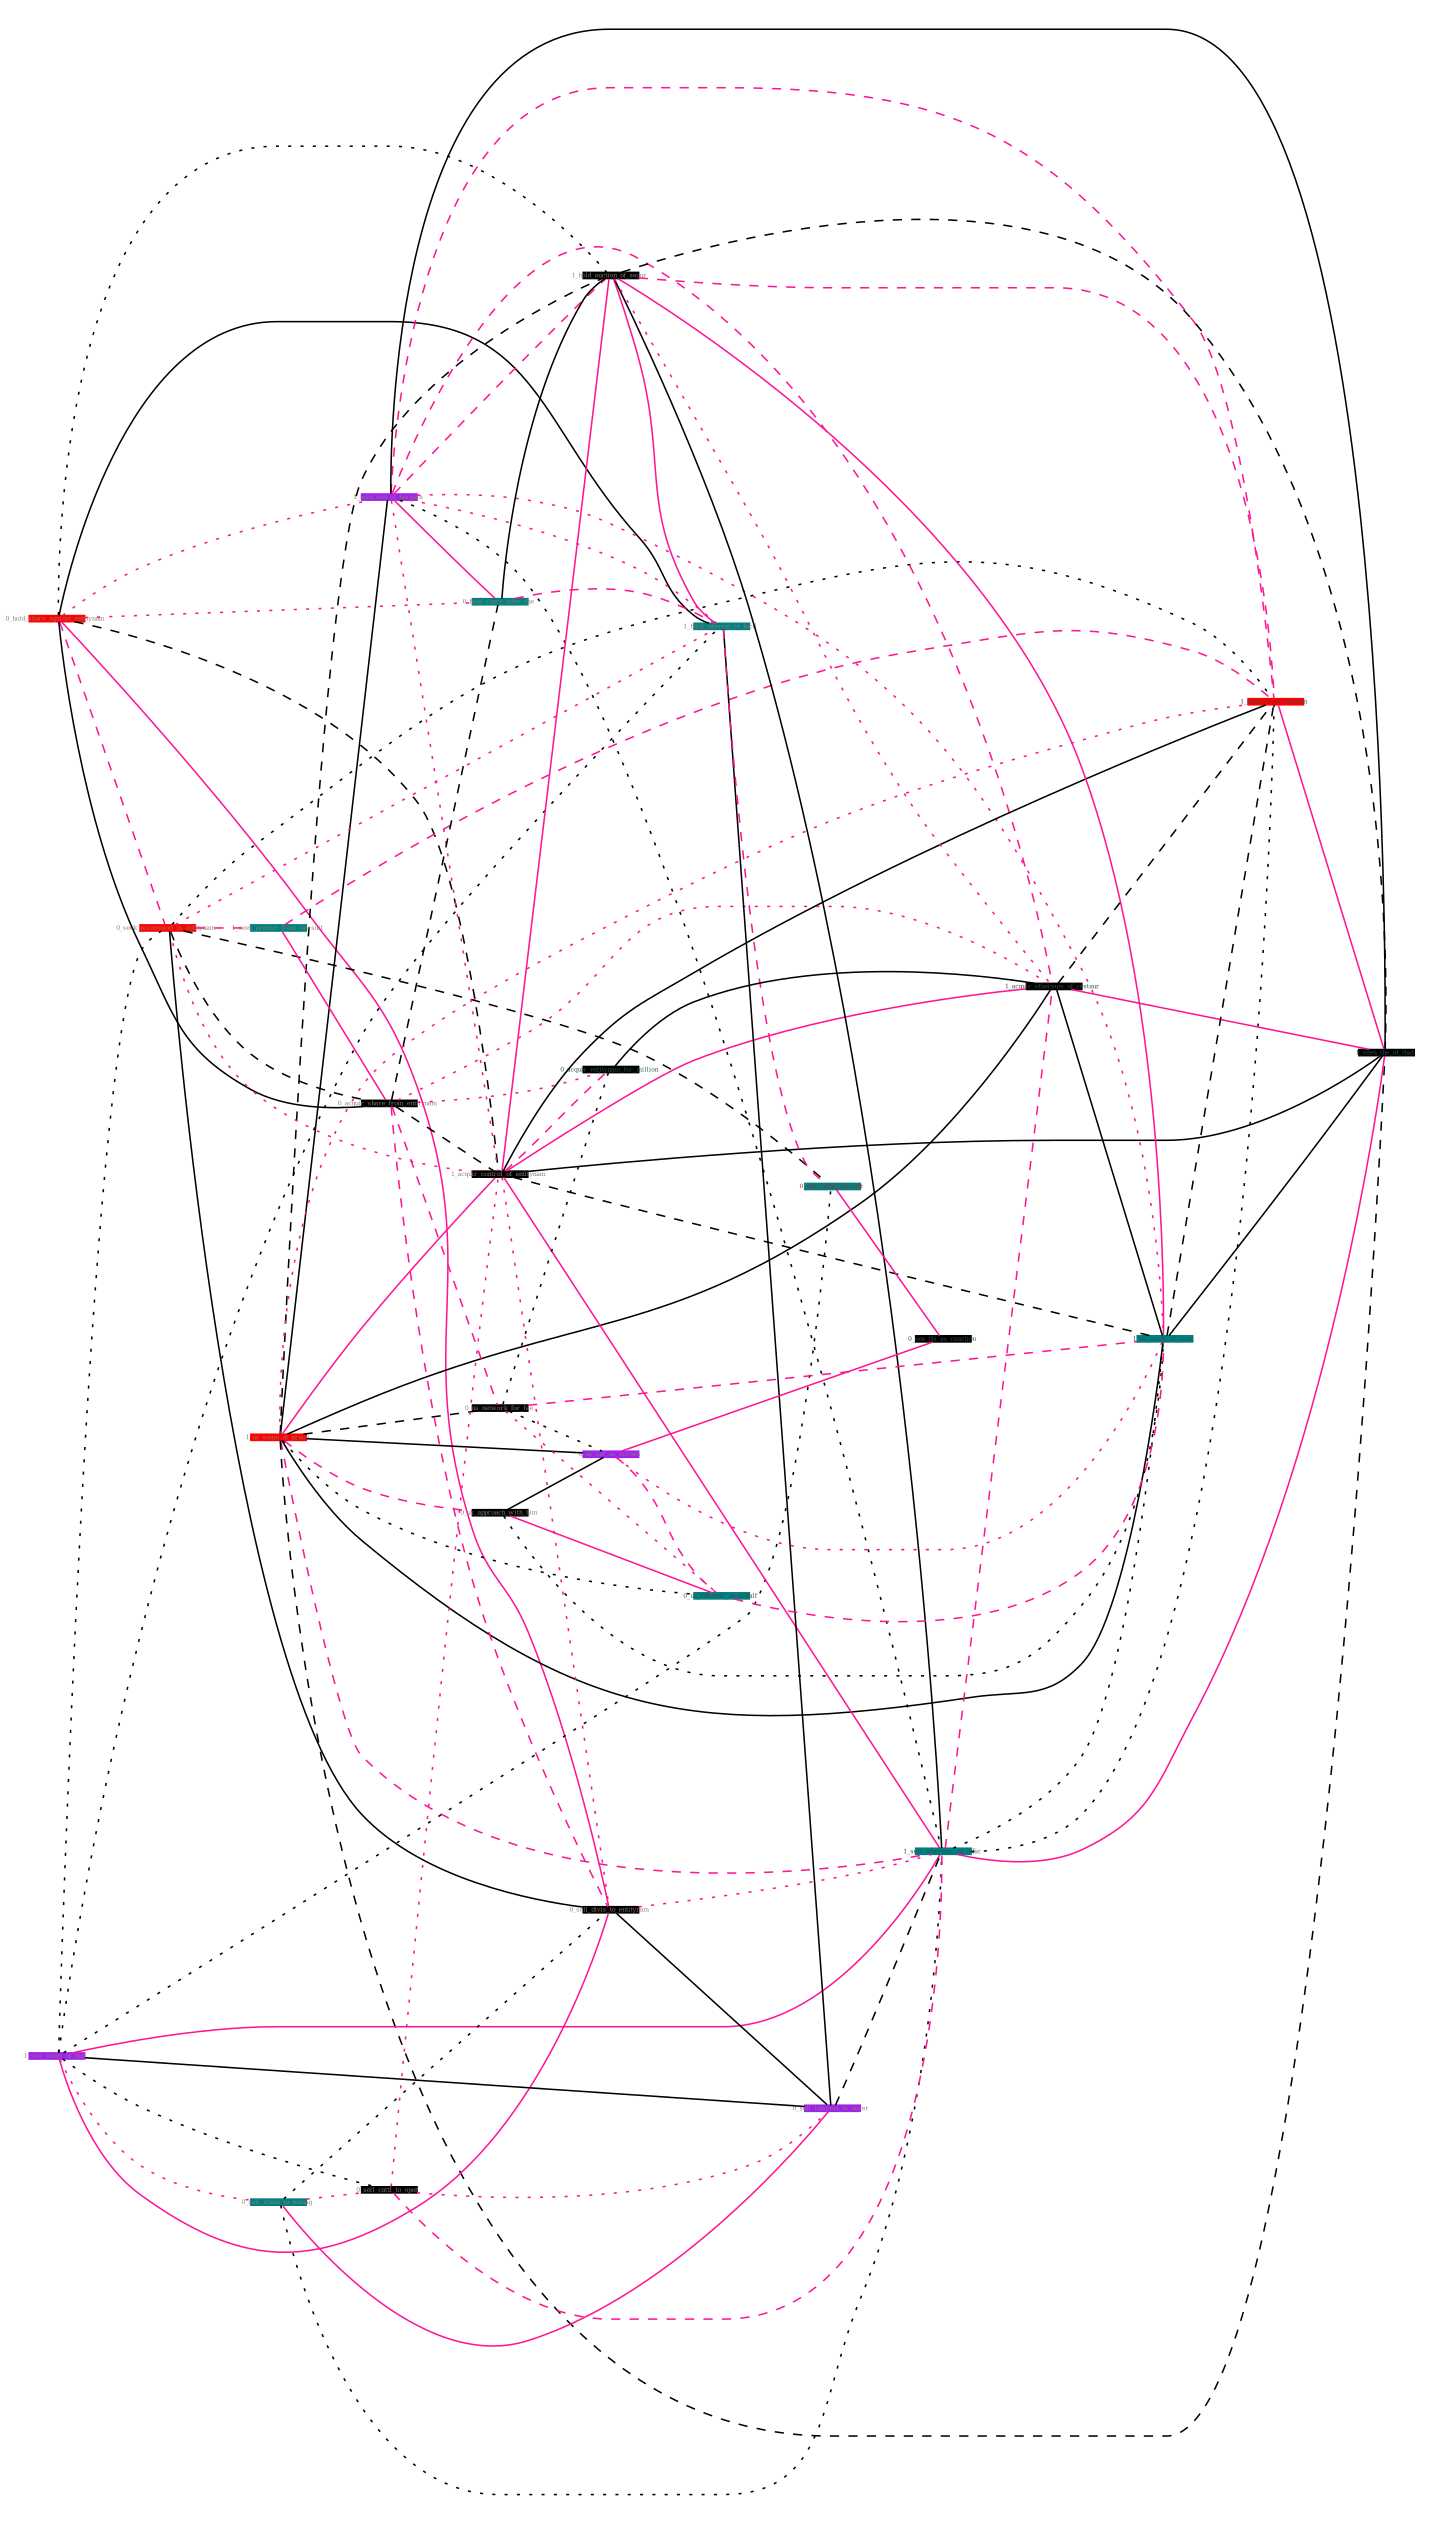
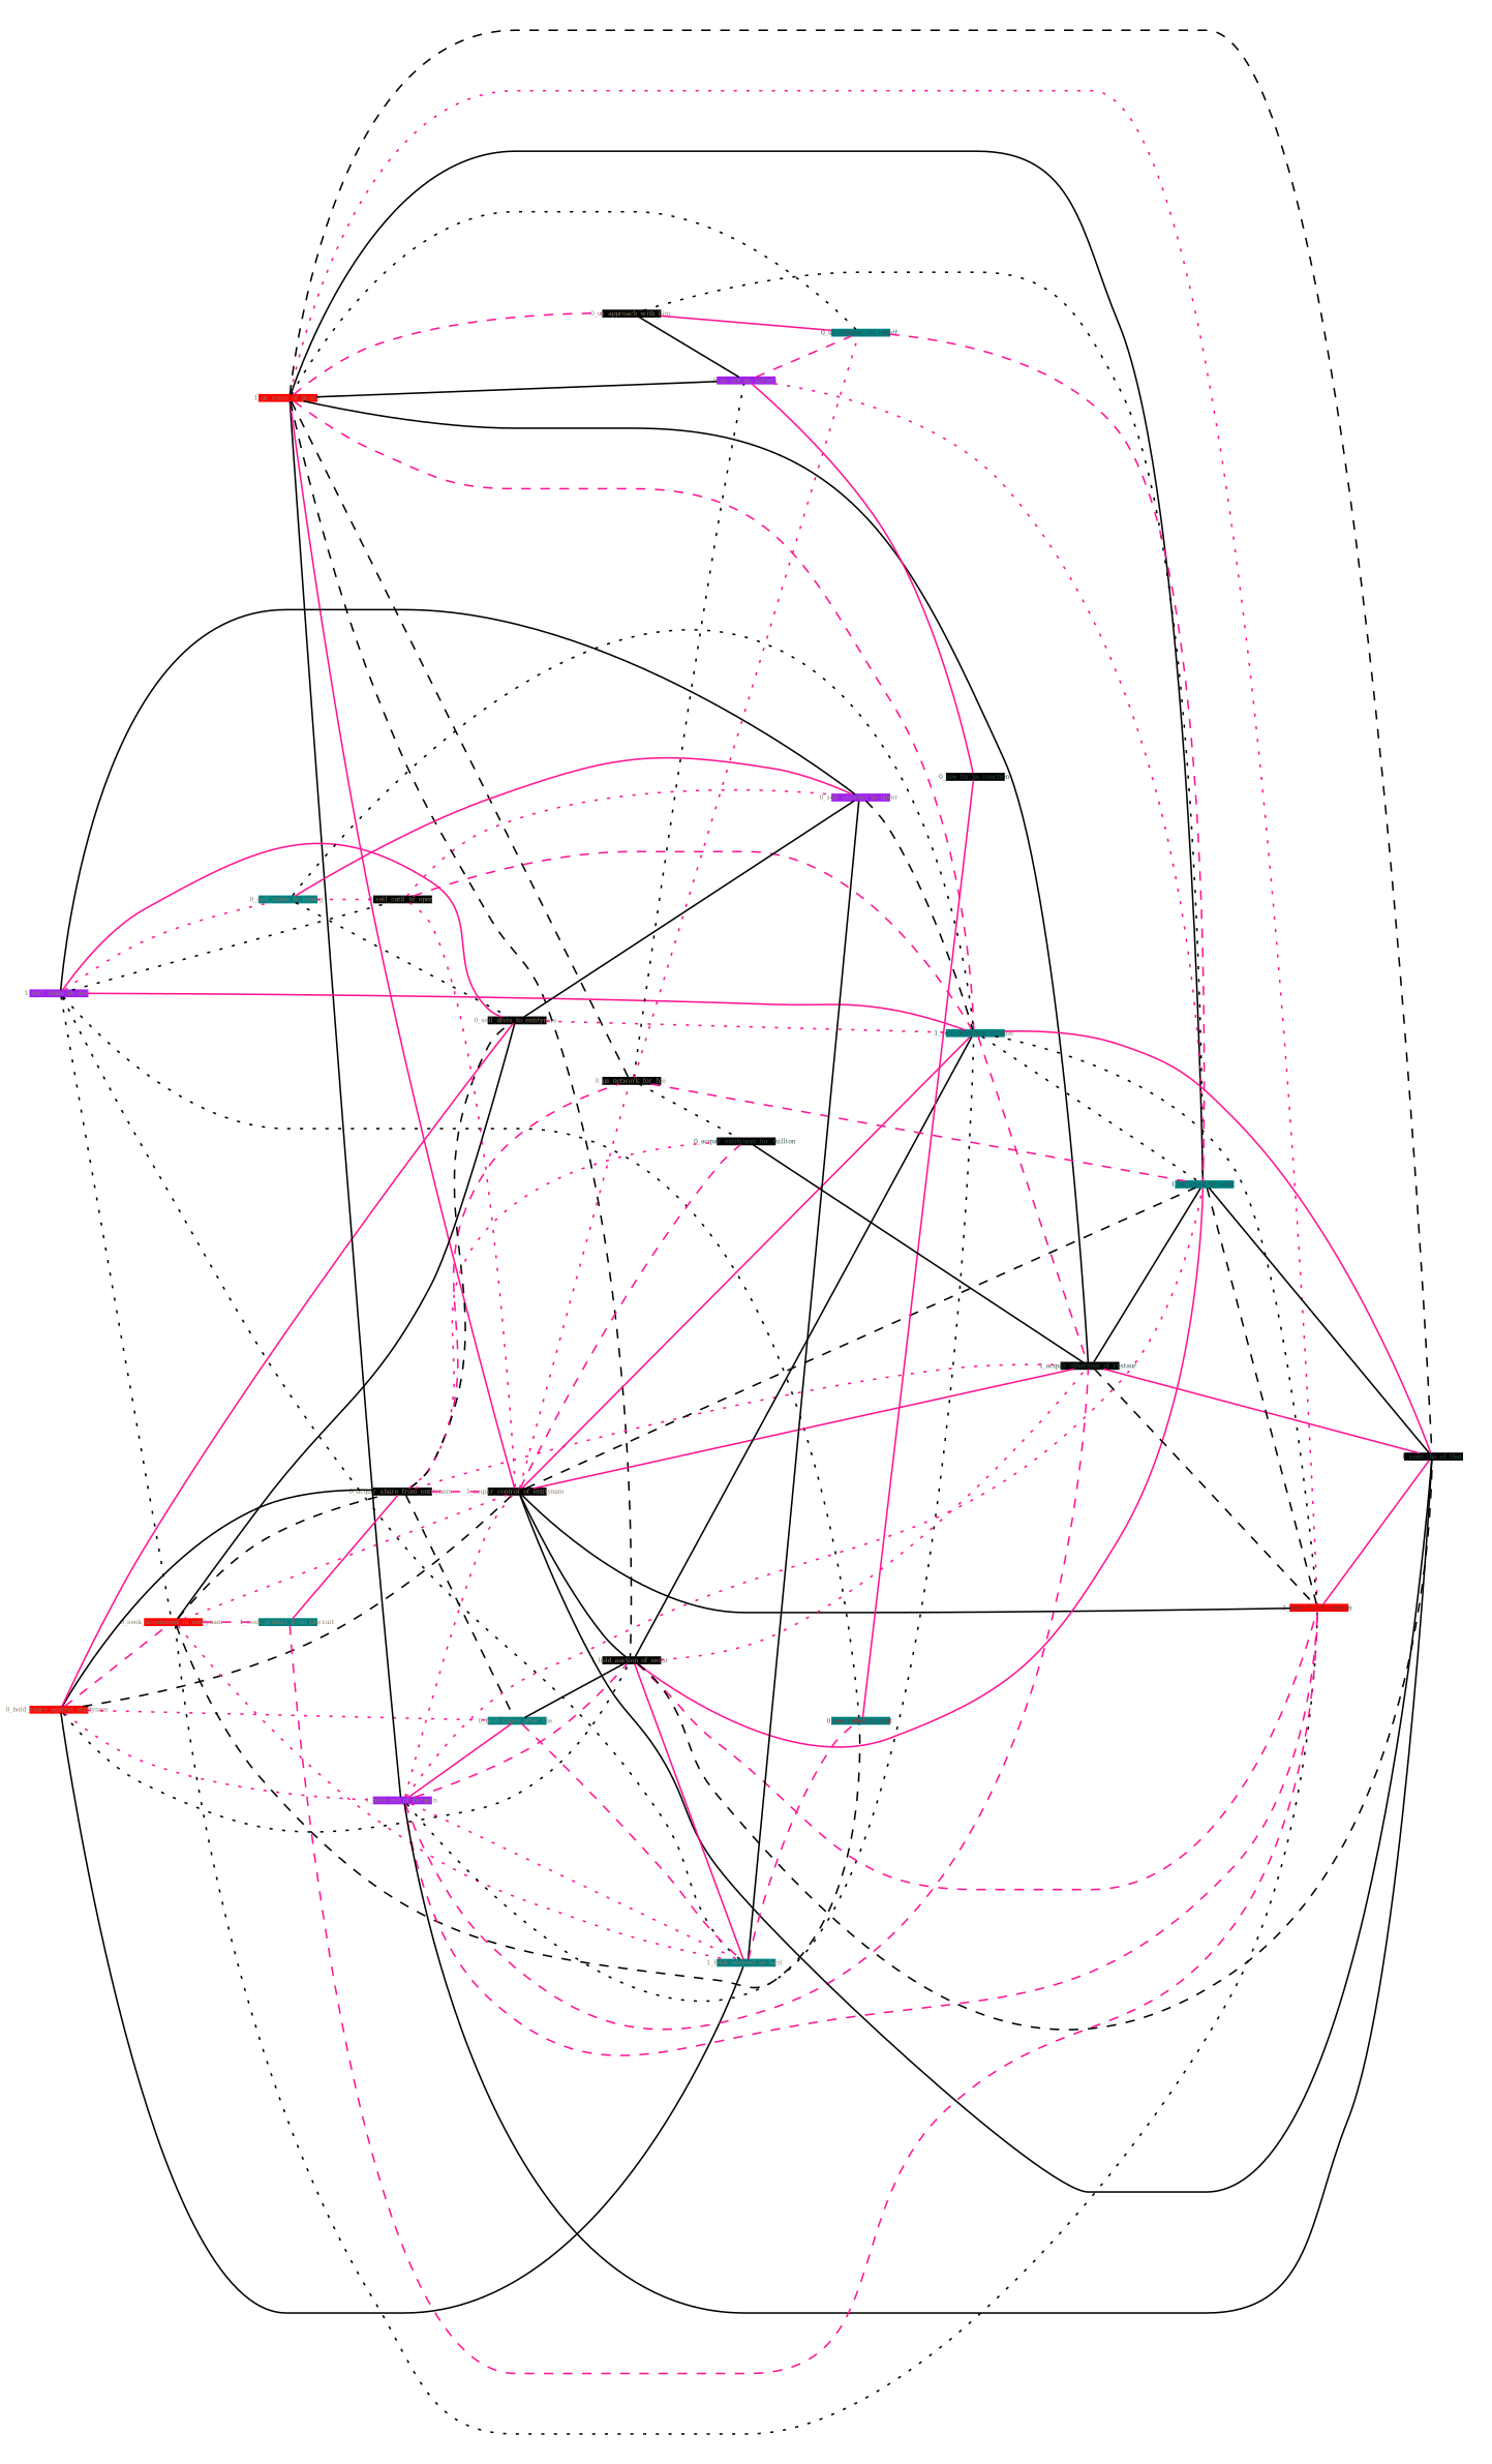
  graph {
    rankdir=LR
    node [color=black fixedsize=true fontcolor="#8b7d6b" fontsize=4 shape=polygon style=filled]
    edge [color=deeppink style=solid w=1]
    "0_hold_share_against_entitynam " [color=red height=.06 width=.5]
    "1_us_some_of_proce " [color=red height=.06 width=.5]
    "1_sell_stake_in_unit " [color=purple height=.06 width=.5]
    "0_seek_accommod_in_entitynam " [color=red height=.06 width=.5]
    "1_hold_end_of_bargain " [color=purple height=.06 width=.5]
    "1_seek_protect_from_lawsuit " [color=teal height=.06 width=.5]
    "0_acquir_share_from_entitynam " [height=.06 width=.5]
    "1_acquir_control_of_entitynam " [height=.06 width=.5]
    "0_hold_share_after_the " [color=teal height=.06 width=.5]
    "0_sell_stake_to_manag " [color=teal height=.06 width=.5]
    "1_hold_auction_of_secur " [height=.06 width=.5]
    "0_us_approach_with_him " [height=.06 width=.5]
    "0_sell_cattl_to_oper " [height=.06 width=.5]
    "0_us_network_for_fee " [height=.06 width=.5]
    "1_hold_interest_in_facil " [color=teal height=.06 width=.5]
    "0_sell_divis_to_entitynam " [height=.06 width=.5]
    "0_us_set_as_screen " [color=purple height=.06 width=.5]
    "0_sell_interest_to_buyer " [color=purple height=.06 width=.5]
    "0_see_relief_in_cost " [color=teal fontcolor="#b22222" height=.06 width=.5]
    "1_sell_othernum_of_offic " [color=teal fontcolor="#2f4f4f" height=.06 width=.5]
    "0_us_influenc_on_behalf " [color=teal fontcolor="#2f4f4f" height=.06 width=.5]
    "1_acquir_othernum_of_restaur " [fontcolor="#2f4f4f" height=.06 width=.5]
    "1_us_stock_of_capit " [color=teal fontcolor="#2f4f4f" height=.06 width=.5]
    "1_seek_%_of_concern " [color=red fontcolor="#2f4f4f" height=.06 width=.5]
    "1_seen_the_of_that " [fontcolor="#2f4f4f" height=.06 width=.5]
    "0_acquir_entitynam_for_million " [fontcolor="#2f4f4f" height=.06 width=.5]
    "0_see_thi_as_reaction " [fontcolor="#2f4f4f" height=.06 width=.5]
    subgraph sub_1 {
      "0_hold_share_against_entitynam "
      "1_us_some_of_proce "
      "1_sell_stake_in_unit "
      "0_seek_accommod_in_entitynam "
      "1_hold_end_of_bargain "
      "1_seek_protect_from_lawsuit "
      "0_acquir_share_from_entitynam "
      "1_acquir_control_of_entitynam "
      "0_hold_share_after_the "
      "0_sell_stake_to_manag "
      "1_hold_auction_of_secur "
      "0_us_approach_with_him "
      "0_sell_cattl_to_oper "
      "0_us_network_for_fee "
      "1_hold_interest_in_facil "
      "0_sell_divis_to_entitynam "
      "0_us_set_as_screen "
      "0_sell_interest_to_buyer "
    }
    subgraph sub_2 {
      "0_see_relief_in_cost "
    }
    "0_hold_share_against_entitynam " -- "0_seek_accommod_in_entitynam " [style=dashed]
    "0_hold_share_against_entitynam " -- "1_hold_end_of_bargain " [style=dotted]
    "0_hold_share_against_entitynam " -- "0_acquir_share_from_entitynam " [color=black w=2]
    "0_hold_share_against_entitynam " -- "1_acquir_control_of_entitynam " [color=black style=dashed]
    "0_hold_share_against_entitynam " -- "0_hold_share_after_the " [style=dotted w=2]
    "0_hold_share_against_entitynam " -- "1_hold_auction_of_secur " [color=black style=dotted]
    "0_hold_share_against_entitynam " -- "1_hold_interest_in_facil " [color=black]
    "0_hold_share_against_entitynam " -- "0_sell_divis_to_entitynam "
    "1_us_some_of_proce " -- "1_hold_end_of_bargain " [color=black]
    "1_us_some_of_proce " -- "1_acquir_control_of_entitynam "
    "1_us_some_of_proce " -- "1_hold_auction_of_secur " [color=black style=dashed]
    "1_us_some_of_proce " -- "0_us_approach_with_him " [style=dashed]
    "1_us_some_of_proce " -- "0_us_network_for_fee " [color=black style=dashed]
    "1_us_some_of_proce " -- "0_us_set_as_screen " [color=black]
    "1_us_some_of_proce " -- "1_sell_othernum_of_offic " [style=dashed]
    "1_us_some_of_proce " -- "0_us_influenc_on_behalf " [color=black style=dotted]
    "1_us_some_of_proce " -- "1_acquir_othernum_of_restaur " [color=black]
    "1_us_some_of_proce " -- "1_us_stock_of_capit " [color=black w=2]
    "1_us_some_of_proce " -- "1_seek_%_of_concern " [style=dotted]
    "1_us_some_of_proce " -- "1_seen_the_of_that " [color=black style=dashed]
    "1_sell_stake_in_unit " -- "0_seek_accommod_in_entitynam " [color=black style=dotted]
    "1_sell_stake_in_unit " -- "0_sell_stake_to_manag " [style=dotted w=2]
    "1_sell_stake_in_unit " -- "0_sell_cattl_to_oper " [color=black style=dotted]
    "1_sell_stake_in_unit " -- "1_hold_interest_in_facil " [color=black style=dotted]
    "1_sell_stake_in_unit " -- "0_sell_divis_to_entitynam "
    "1_sell_stake_in_unit " -- "0_sell_interest_to_buyer " [color=black]
    "1_sell_stake_in_unit " -- "0_see_relief_in_cost " [color=black style=dotted]
    "1_sell_stake_in_unit " -- "1_sell_othernum_of_offic "
    "0_seek_accommod_in_entitynam " -- "1_seek_protect_from_lawsuit " [style=dashed]
    "0_seek_accommod_in_entitynam " -- "0_acquir_share_from_entitynam " [color=black style=dashed]
    "0_seek_accommod_in_entitynam " -- "1_acquir_control_of_entitynam " [style=dotted]
    "0_seek_accommod_in_entitynam " -- "1_hold_interest_in_facil " [style=dotted]
    "0_seek_accommod_in_entitynam " -- "0_sell_divis_to_entitynam " [color=black]
    "0_seek_accommod_in_entitynam " -- "0_see_relief_in_cost " [color=black style=dashed]
    "0_seek_accommod_in_entitynam " -- "1_seek_%_of_concern " [color=black style=dotted]
    "1_hold_end_of_bargain " -- "1_acquir_control_of_entitynam " [style=dotted]
    "1_hold_end_of_bargain " -- "0_hold_share_after_the "
    "1_hold_end_of_bargain " -- "1_hold_auction_of_secur " [style=dashed w=2]
    "1_hold_end_of_bargain " -- "1_hold_interest_in_facil " [style=dotted]
    "1_hold_end_of_bargain " -- "1_sell_othernum_of_offic " [color=black style=dotted]
    "1_hold_end_of_bargain " -- "1_acquir_othernum_of_restaur " [style=dashed]
    "1_hold_end_of_bargain " -- "1_us_stock_of_capit " [style=dotted]
    "1_hold_end_of_bargain " -- "1_seek_%_of_concern " [style=dashed]
    "1_hold_end_of_bargain " -- "1_seen_the_of_that " [color=black]
    "1_seek_protect_from_lawsuit " -- "0_acquir_share_from_entitynam "
    "1_seek_protect_from_lawsuit " -- "1_seek_%_of_concern " [style=dashed]
-   "0_acquir_share_from_entitynam " -- "1_acquir_control_of_entitynam " [color=black style=dashed w=2]
+   "0_acquir_share_from_entitynam " -- "1_acquir_control_of_entitynam " [style=dashed w=2]
    "0_acquir_share_from_entitynam " -- "0_hold_share_after_the " [color=black style=dashed]
    "0_acquir_share_from_entitynam " -- "0_us_network_for_fee " [style=dashed]
-   "0_acquir_share_from_entitynam " -- "0_sell_divis_to_entitynam " [style=dashed]
+   "0_acquir_share_from_entitynam " -- "0_sell_divis_to_entitynam " [color=black style=dashed]
    "0_acquir_share_from_entitynam " -- "1_acquir_othernum_of_restaur " [style=dotted]
    "0_acquir_share_from_entitynam " -- "0_acquir_entitynam_for_million " [style=dotted]
-   "1_acquir_control_of_entitynam " -- "1_hold_auction_of_secur "
-   "1_acquir_control_of_entitynam " -- "0_sell_divis_to_entitynam " [style=dotted]
+   "1_acquir_control_of_entitynam " -- "1_hold_auction_of_secur " [color=black]
+   "1_acquir_control_of_entitynam " -- "0_us_network_for_fee " [style=dotted]
    "1_acquir_control_of_entitynam " -- "1_sell_othernum_of_offic "
    "1_acquir_control_of_entitynam " -- "1_acquir_othernum_of_restaur " [w=2]
    "1_acquir_control_of_entitynam " -- "1_us_stock_of_capit " [color=black style=dashed]
    "1_acquir_control_of_entitynam " -- "1_seek_%_of_concern " [color=black]
    "1_acquir_control_of_entitynam " -- "1_seen_the_of_that " [color=black]
    "1_acquir_control_of_entitynam " -- "0_acquir_entitynam_for_million " [style=dashed]
    "0_hold_share_after_the " -- "1_hold_auction_of_secur " [color=black]
    "0_hold_share_after_the " -- "1_hold_interest_in_facil " [style=dashed]
    "0_sell_stake_to_manag " -- "0_sell_cattl_to_oper " [style=dotted w=2]
    "0_sell_stake_to_manag " -- "0_sell_divis_to_entitynam " [color=black style=dotted w=2]
    "0_sell_stake_to_manag " -- "0_sell_interest_to_buyer " [w=2]
    "0_sell_stake_to_manag " -- "1_sell_othernum_of_offic " [color=black style=dotted]
    "1_hold_auction_of_secur " -- "1_hold_interest_in_facil "
    "1_hold_auction_of_secur " -- "1_sell_othernum_of_offic " [color=black]
    "1_hold_auction_of_secur " -- "1_acquir_othernum_of_restaur " [style=dotted]
    "1_hold_auction_of_secur " -- "1_us_stock_of_capit "
    "1_hold_auction_of_secur " -- "1_seek_%_of_concern " [style=dashed]
    "1_hold_auction_of_secur " -- "1_seen_the_of_that " [color=black style=dashed]
    "0_us_approach_with_him " -- "0_us_set_as_screen " [color=black]
    "0_us_approach_with_him " -- "0_us_influenc_on_behalf "
    "0_us_approach_with_him " -- "1_us_stock_of_capit " [color=black style=dotted]
    "0_sell_cattl_to_oper " -- "1_acquir_control_of_entitynam " [style=dotted w=2]
    "0_sell_cattl_to_oper " -- "0_sell_interest_to_buyer " [style=dotted w=2]
    "0_sell_cattl_to_oper " -- "1_sell_othernum_of_offic " [style=dashed]
    "0_us_network_for_fee " -- "0_us_set_as_screen " [color=black style=dotted]
    "0_us_network_for_fee " -- "0_us_influenc_on_behalf " [style=dotted]
    "0_us_network_for_fee " -- "1_us_stock_of_capit " [style=dashed]
    "0_us_network_for_fee " -- "0_acquir_entitynam_for_million " [color=black style=dotted]
    "1_hold_interest_in_facil " -- "0_sell_interest_to_buyer " [color=black]
    "1_hold_interest_in_facil " -- "0_see_relief_in_cost " [style=dashed]
    "0_sell_divis_to_entitynam " -- "0_sell_interest_to_buyer " [color=black w=2]
    "0_sell_divis_to_entitynam " -- "1_sell_othernum_of_offic " [style=dotted]
    "0_us_set_as_screen " -- "0_us_influenc_on_behalf " [style=dashed]
    "0_us_set_as_screen " -- "1_us_stock_of_capit " [style=dotted]
    "0_us_set_as_screen " -- "0_see_thi_as_reaction "
    "0_sell_interest_to_buyer " -- "1_sell_othernum_of_offic " [color=black style=dashed]
    "0_see_relief_in_cost " -- "0_see_thi_as_reaction "
    "1_sell_othernum_of_offic " -- "1_acquir_othernum_of_restaur " [style=dashed w=2]
    "1_sell_othernum_of_offic " -- "1_us_stock_of_capit " [color=black style=dotted]
    "1_sell_othernum_of_offic " -- "1_seek_%_of_concern " [color=black style=dotted]
    "1_sell_othernum_of_offic " -- "1_seen_the_of_that "
    "0_us_influenc_on_behalf " -- "1_us_stock_of_capit " [style=dashed]
    "1_acquir_othernum_of_restaur " -- "1_us_stock_of_capit " [color=black]
    "1_acquir_othernum_of_restaur " -- "1_seek_%_of_concern " [color=black style=dashed]
    "1_acquir_othernum_of_restaur " -- "1_seen_the_of_that "
    "1_us_stock_of_capit " -- "1_seek_%_of_concern " [color=black style=dashed]
    "1_us_stock_of_capit " -- "1_seen_the_of_that " [color=black]
    "1_seek_%_of_concern " -- "1_seen_the_of_that "
    "0_acquir_entitynam_for_million " -- "1_acquir_othernum_of_restaur " [color=black]
  }
